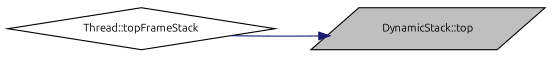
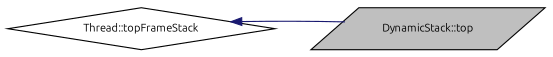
  digraph {
    rankdir=RL
    fontname=Ubuntu
    node [color=black fontname=Ubuntu fontsize=10 style=filled]
    n1 [fillcolor=grey75 fontcolor=black height=0.2 label="DynamicStack::top" shape=parallelogram width=0.4]
    n2 [fillcolor=white height=0.2 label="Thread::topFrameStack" shape=diamond width=0.4]
-   n1 -> n2 [color=midnightblue dir=back fontname=Ubuntu fontsize=10 labelfontname=Helvetica labelfontsize=10 style=solid]
+   n2 -> n1 [color=midnightblue dir=back fontname=Ubuntu fontsize=10 labelfontname=Helvetica labelfontsize=10 style=solid]
  }
